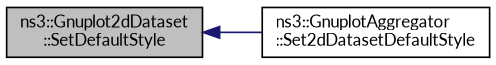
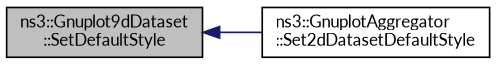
  digraph {
    rankdir=LR
    fontname=Lato
    node [color=black fontname=Lato fontsize=10 shape=record style=filled]
-   n1 [fillcolor=grey75 fontcolor=black height=0.2 label="ns3::Gnuplot2dDataset\l::SetDefaultStyle" width=0.4]
+   n1 [fillcolor=grey75 fontcolor=black height=0.2 label="ns3::Gnuplot9dDataset\l::SetDefaultStyle" width=0.4]
    n2 [fillcolor=white height=0.2 label="ns3::GnuplotAggregator\l::Set2dDatasetDefaultStyle" width=0.4]
    n1 -> n2 [color=midnightblue dir=back fontname=Lato fontsize=10 labelfontname=Helvetica labelfontsize=10 style=solid]
  }
